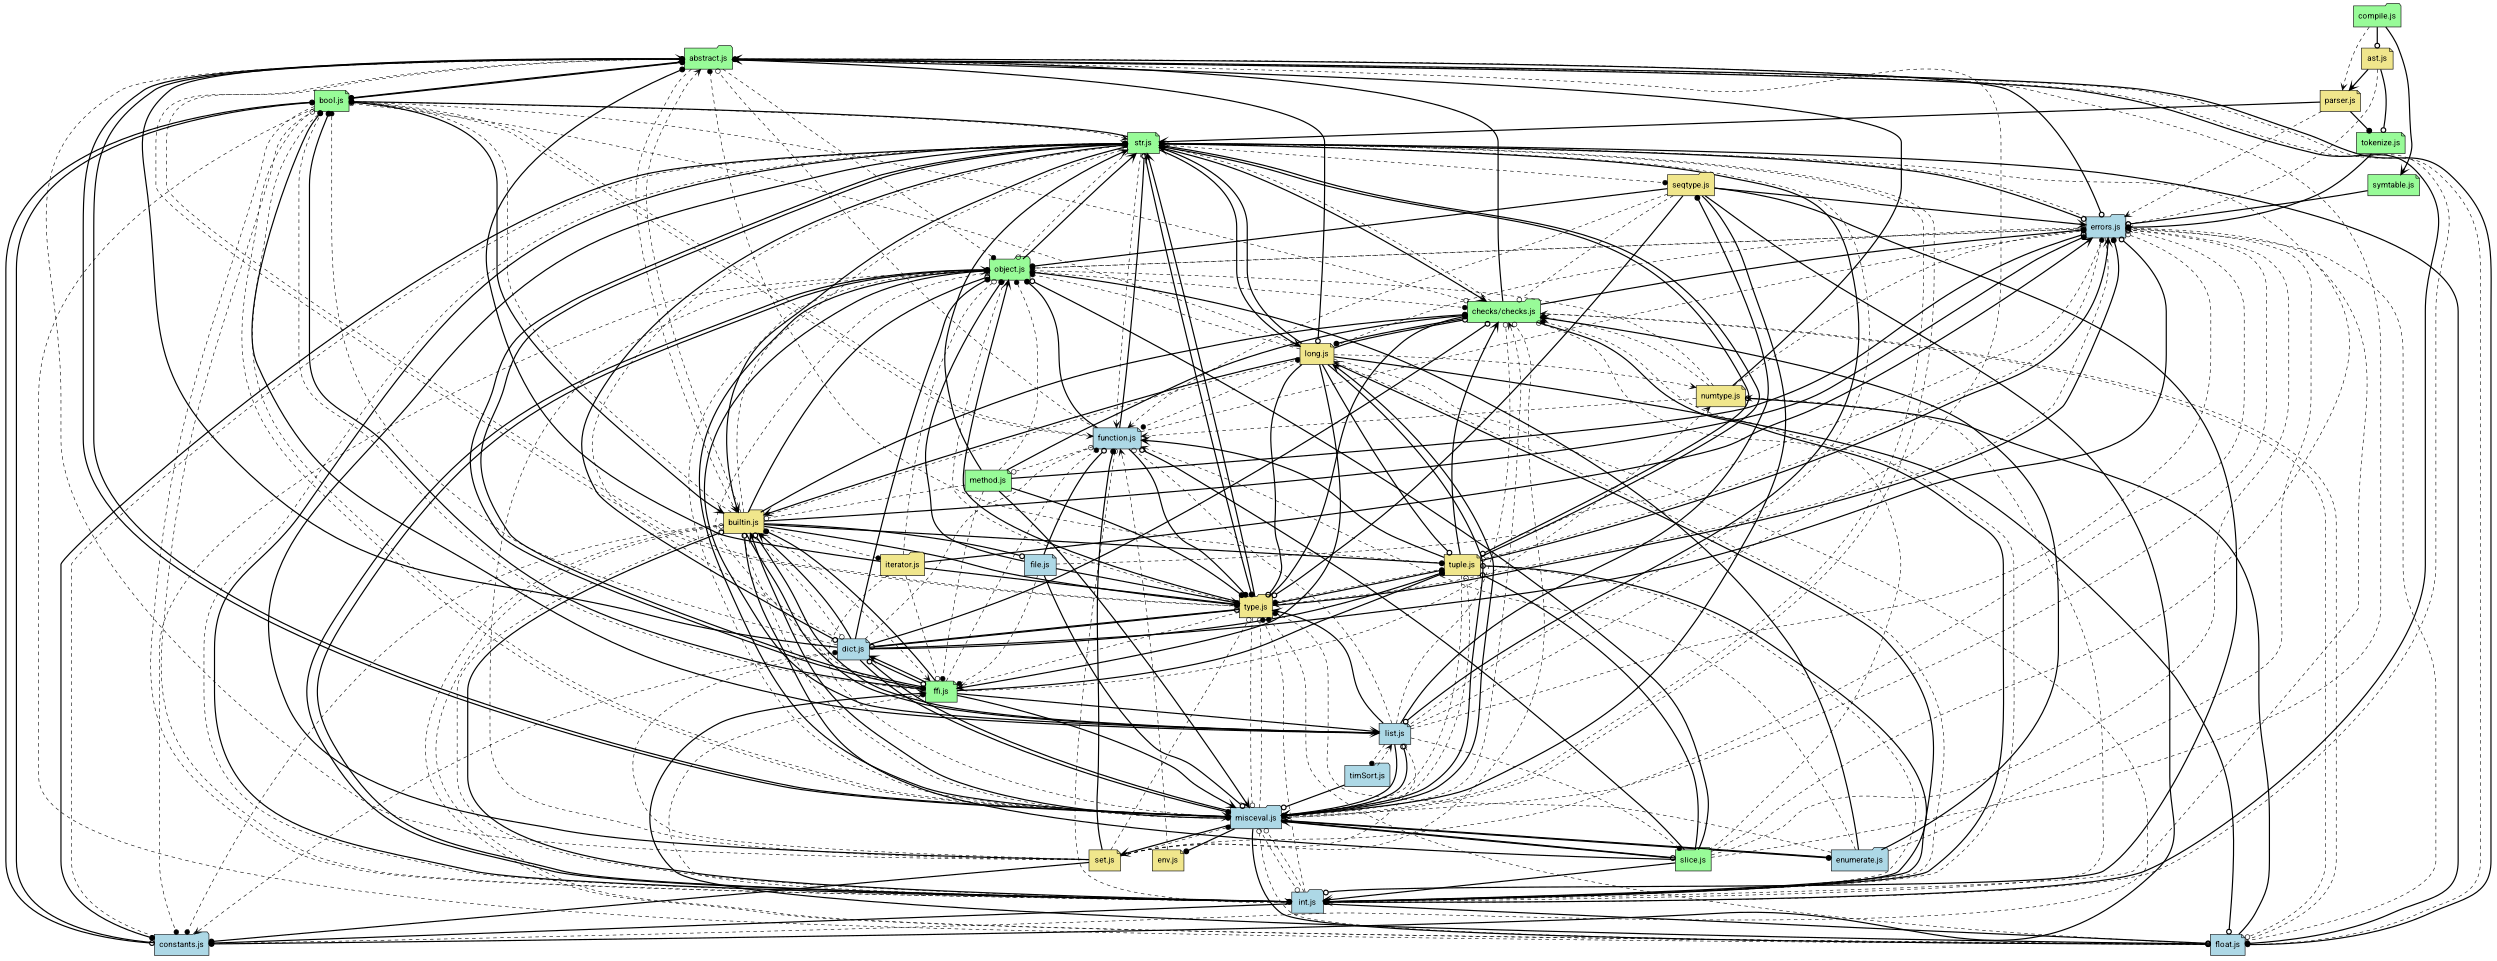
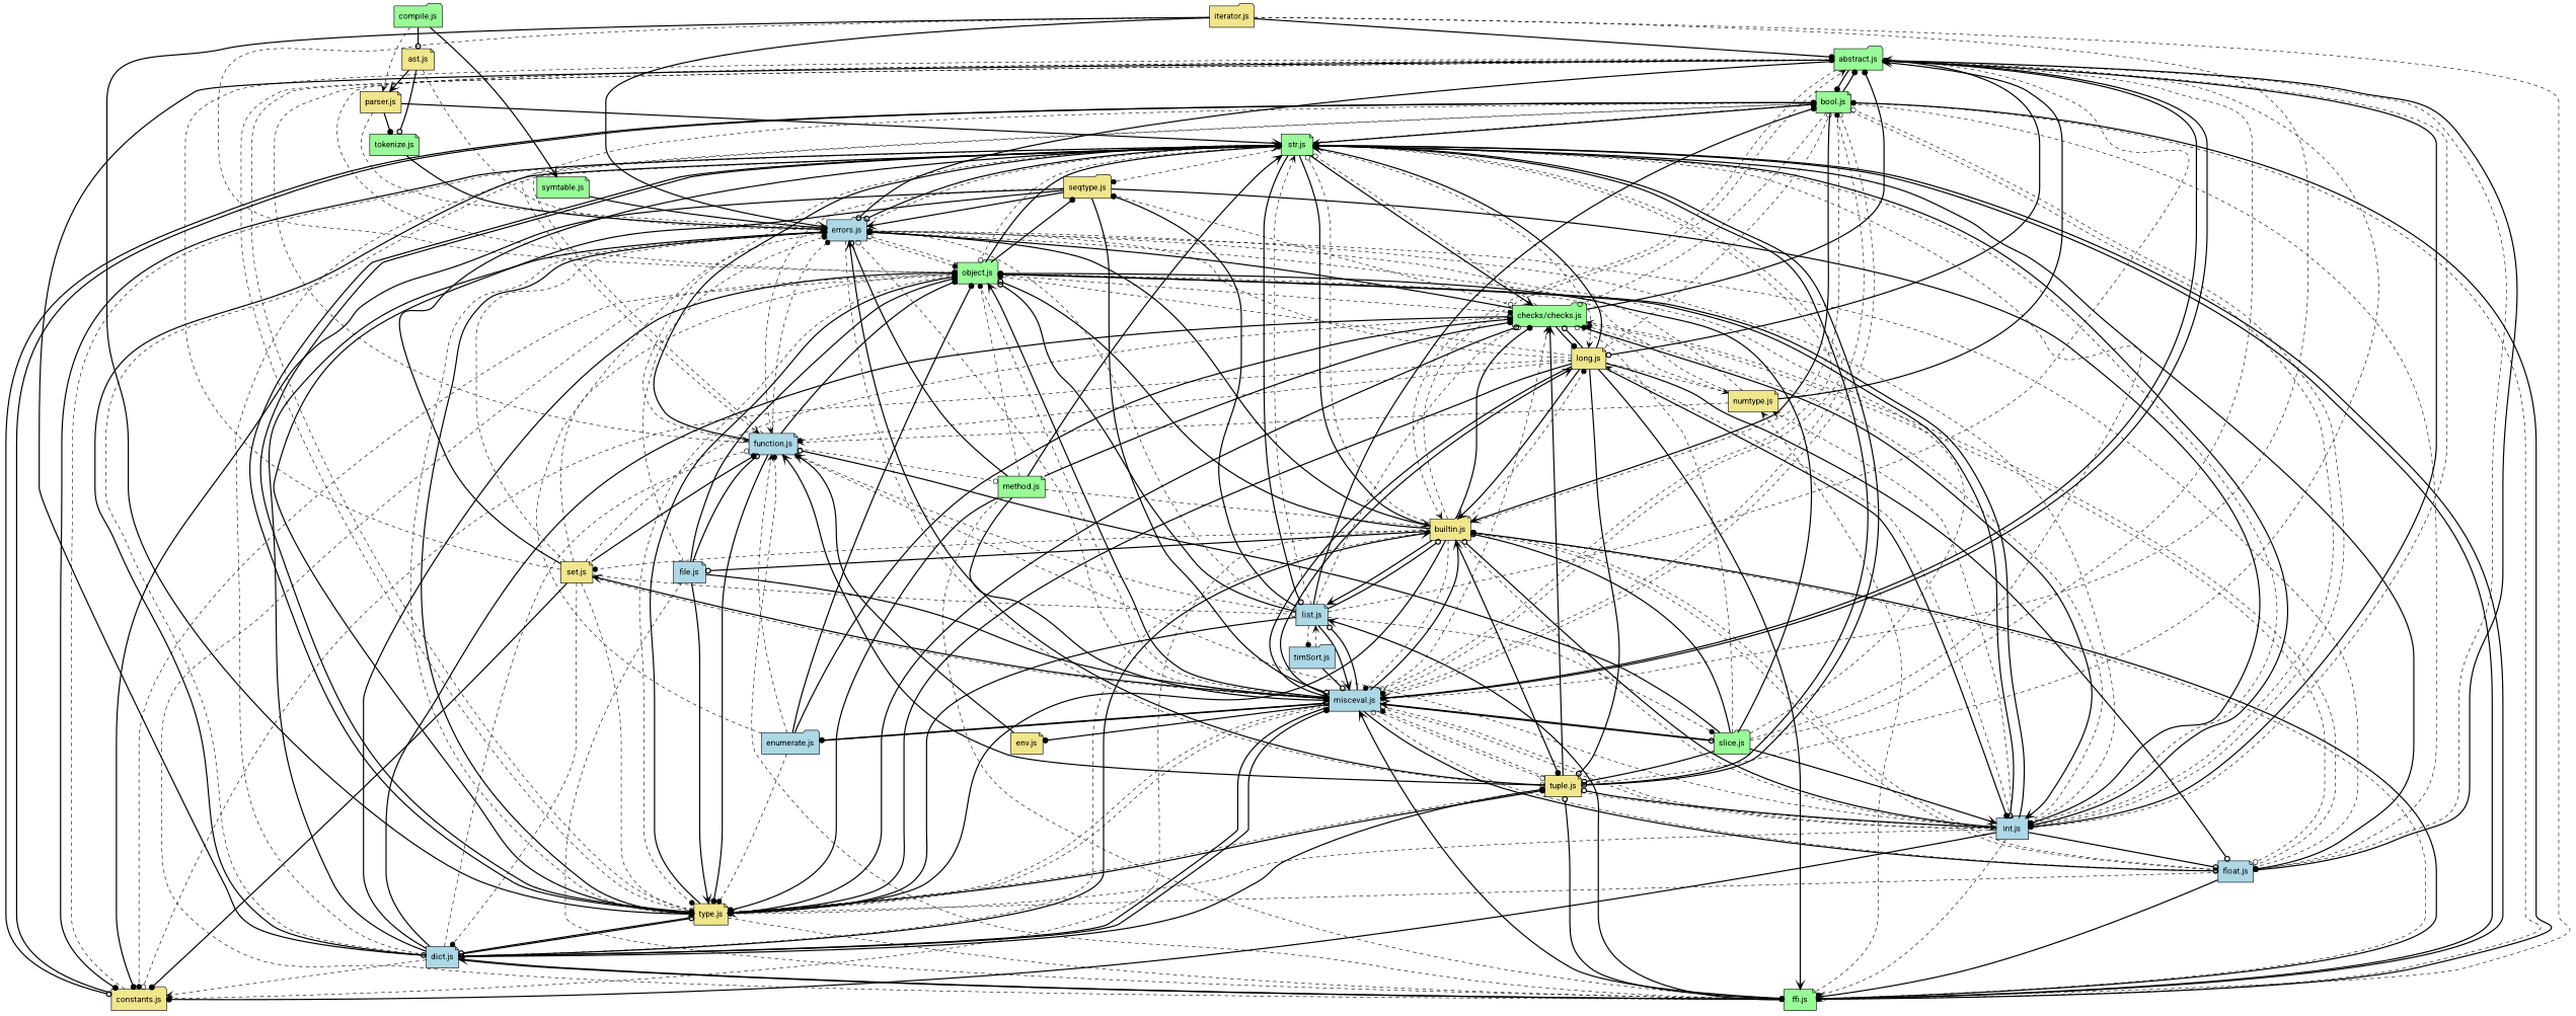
  digraph {
    fontname=Roboto
    node [fillcolor=palegreen fontname=Roboto shape=note style=filled]
    edge [arrowhead=odot fontname=Roboto style=bold]
    "abstract.js" [shape=folder]
    "bool.js"
    "builtin.js" [fillcolor=khaki shape=folder]
    "errors.js" [fillcolor=lightblue shape=folder]
    "float.js" [fillcolor=lightblue]
    "int.js" [fillcolor=lightblue shape=folder]
    "long.js" [fillcolor=khaki]
    "misceval.js" [fillcolor=lightblue shape=folder]
    "object.js" [shape=folder]
-   "type.js" [fillcolor=khaki shape=folder]
-   "constants.js" [fillcolor=lightblue shape=folder]
+   "type.js" [fillcolor=khaki]
+   "constants.js" [fillcolor=khaki shape=folder]
    "ffi.js"
    "function.js" [fillcolor=lightblue]
    n14 [label="checks/checks.js" shape=folder]
    "str.js"
    "dict.js" [fillcolor=lightblue]
    "file.js" [fillcolor=lightblue]
    "iterator.js" [fillcolor=khaki shape=folder]
    "list.js" [fillcolor=lightblue]
    "tuple.js" [fillcolor=khaki]
    "numtype.js" [fillcolor=khaki]
    "enumerate.js" [fillcolor=lightblue shape=folder]
    "env.js" [fillcolor=khaki]
    "slice.js" [shape=folder]
    "set.js" [fillcolor=khaki]
    "method.js"
    "seqtype.js" [fillcolor=khaki shape=folder]
    "timSort.js" [fillcolor=lightblue shape=folder]
    "ast.js" [fillcolor=khaki]
    "parser.js" [fillcolor=khaki]
    "tokenize.js"
    "compile.js" [shape=folder]
    "symtable.js"
    "abstract.js" -> "bool.js" [arrowhead=dot]
    "abstract.js" -> "builtin.js" [arrowhead=vee style=dashed]
    "abstract.js" -> "errors.js"
    "abstract.js" -> "float.js" [arrowhead=dot style=dashed]
    "abstract.js" -> "int.js" [arrowhead=dot]
    "abstract.js" -> "long.js"
    "abstract.js" -> "misceval.js" [arrowhead=vee]
    "abstract.js" -> "object.js" [arrowhead=dot style=dashed]
    "abstract.js" -> "type.js" [style=dashed]
    "bool.js" -> "abstract.js" [arrowhead=dot]
    "bool.js" -> "builtin.js" [arrowhead=vee]
    "bool.js" -> "float.js" [style=dashed]
    "bool.js" -> "int.js" [arrowhead=vee style=dashed]
    "bool.js" -> "misceval.js" [arrowhead=dot style=dashed]
    "bool.js" -> "constants.js"
    "bool.js" -> "ffi.js" [style=dashed]
    "bool.js" -> "function.js" [arrowhead=vee style=dashed]
    "bool.js" -> n14 [style=dashed]
    "bool.js" -> "str.js" [arrowhead=vee style=dashed]
    "builtin.js" -> "abstract.js" [arrowhead=vee style=dashed]
    "builtin.js" -> "bool.js" [arrowhead=dot style=dashed]
    "builtin.js" -> "errors.js" [arrowhead=dot]
    "builtin.js" -> "float.js" [style=dashed]
    "builtin.js" -> "int.js" [arrowhead=vee style=dashed]
    "builtin.js" -> "long.js" [arrowhead=dot style=dashed]
    "builtin.js" -> "misceval.js" [arrowhead=dot style=dashed]
    "builtin.js" -> "object.js"
    "builtin.js" -> "type.js"
    "builtin.js" -> "constants.js" [arrowhead=dot style=dashed]
    "builtin.js" -> "ffi.js" [arrowhead=vee style=dashed]
    "builtin.js" -> n14 [arrowhead=dot]
    "builtin.js" -> "str.js" [style=dashed]
    "builtin.js" -> "dict.js" [style=dashed]
    "builtin.js" -> "file.js"
-   "builtin.js" -> "iterator.js" [arrowhead=dot style=dashed]
+   "builtin.js" -> "set.js" [arrowhead=dot style=dashed]
    "builtin.js" -> "list.js" [arrowhead=vee]
    "builtin.js" -> "tuple.js" [arrowhead=dot]
    "errors.js" -> "object.js" [arrowhead=dot style=dashed]
    "errors.js" -> "type.js" [arrowhead=vee style=dashed]
    "errors.js" -> "str.js" [style=dashed]
    "errors.js" -> "tuple.js" [style=dashed]
    "float.js" -> "abstract.js" [arrowhead=vee]
    "float.js" -> "builtin.js" [style=dashed]
    "float.js" -> "errors.js" [arrowhead=vee style=dashed]
    "float.js" -> "misceval.js" [style=dashed]
    "float.js" -> "type.js" [arrowhead=dot style=dashed]
    "float.js" -> "ffi.js" [arrowhead=vee]
    "float.js" -> n14 [arrowhead=vee style=dashed]
-   "float.js" -> "numtype.js"
    "int.js" -> "abstract.js" [arrowhead=dot style=dashed]
    "int.js" -> "bool.js" [style=dashed]
    "int.js" -> "builtin.js"
    "int.js" -> "errors.js" [arrowhead=dot style=dashed]
    "int.js" -> "float.js"
    "int.js" -> "long.js" [arrowhead=vee style=dashed]
    "int.js" -> "misceval.js" [style=dashed]
    "int.js" -> "object.js" [arrowhead=dot]
    "int.js" -> "type.js" [arrowhead=dot style=dashed]
    "int.js" -> "constants.js" [arrowhead=dot]
    "int.js" -> "ffi.js" [arrowhead=dot style=dashed]
    "int.js" -> "function.js" [style=dashed]
    "int.js" -> n14 [arrowhead=dot style=dashed]
    "int.js" -> "str.js" [arrowhead=dot]
    "int.js" -> "tuple.js"
    "int.js" -> "numtype.js" [arrowhead=vee style=dashed]
    "long.js" -> "bool.js" [style=dashed]
    "long.js" -> "builtin.js" [arrowhead=vee]
    "long.js" -> "errors.js" [style=dashed]
    "long.js" -> "float.js"
    "long.js" -> "int.js" [arrowhead=dot]
    "long.js" -> "misceval.js" [arrowhead=vee]
    "long.js" -> "object.js" [arrowhead=dot style=dashed]
    "long.js" -> "type.js"
    "long.js" -> "constants.js" [style=dashed]
    "long.js" -> "ffi.js" [arrowhead=vee]
    "long.js" -> "function.js" [arrowhead=dot style=dashed]
    "long.js" -> n14
    "long.js" -> "str.js" [arrowhead=vee]
    "long.js" -> "tuple.js"
    "long.js" -> "numtype.js" [arrowhead=vee style=dashed]
    "misceval.js" -> "abstract.js" [arrowhead=vee]
    "misceval.js" -> "bool.js" [style=dashed]
    "misceval.js" -> "builtin.js" [arrowhead=vee]
    "misceval.js" -> "errors.js" [style=dashed]
    "misceval.js" -> "float.js"
    "misceval.js" -> "int.js" [style=dashed]
    "misceval.js" -> "long.js" [arrowhead=vee]
    "misceval.js" -> "object.js" [arrowhead=vee]
    "misceval.js" -> "type.js" [style=dashed]
    "misceval.js" -> n14 [arrowhead=vee style=dashed]
    "misceval.js" -> "str.js" [arrowhead=dot style=dashed]
    "misceval.js" -> "dict.js"
    "misceval.js" -> "list.js"
    "misceval.js" -> "tuple.js" [style=dashed]
    "misceval.js" -> "enumerate.js" [arrowhead=dot]
    "misceval.js" -> "env.js" [arrowhead=dot]
    "misceval.js" -> "slice.js"
    "misceval.js" -> "set.js" [arrowhead=vee]
    "object.js" -> "errors.js" [style=dashed]
    "object.js" -> "int.js"
    "object.js" -> "misceval.js" [style=dashed]
    "object.js" -> "type.js" [arrowhead=dot style=dashed]
    "object.js" -> "constants.js" [arrowhead=dot style=dashed]
    "object.js" -> n14 [arrowhead=dot style=dashed]
    "object.js" -> "str.js" [arrowhead=vee]
    "type.js" -> "abstract.js" [arrowhead=dot style=dashed]
    "type.js" -> "errors.js" [arrowhead=dot]
    "type.js" -> "misceval.js" [style=dashed]
-   "type.js" -> "object.js" [arrowhead=vee]
+   "type.js" -> "object.js" [arrowhead=dot]
    "type.js" -> "ffi.js" [style=dashed]
    "type.js" -> n14
    "type.js" -> "str.js" [arrowhead=vee]
    "type.js" -> "dict.js"
    "type.js" -> "tuple.js" [arrowhead=dot]
    "constants.js" -> "bool.js" [arrowhead=dot]
    "constants.js" -> "str.js" [arrowhead=vee style=dashed]
    "ffi.js" -> "bool.js" [arrowhead=dot]
    "ffi.js" -> "builtin.js" [arrowhead=dot]
    "ffi.js" -> "misceval.js" [arrowhead=vee]
    "ffi.js" -> "object.js" [style=dashed]
    "ffi.js" -> "function.js" [arrowhead=dot style=dashed]
    "ffi.js" -> "str.js"
    "ffi.js" -> "dict.js" [arrowhead=vee]
    "ffi.js" -> "list.js" [arrowhead=vee]
    "ffi.js" -> "tuple.js"
    "ffi.js" -> "numtype.js" [arrowhead=vee style=dashed]
    "function.js" -> "abstract.js" [style=dashed]
    "function.js" -> "bool.js" [arrowhead=dot style=dashed]
    "function.js" -> "errors.js" [arrowhead=dot style=dashed]
    "function.js" -> "object.js" [arrowhead=dot]
    "function.js" -> "type.js" [arrowhead=dot]
    "function.js" -> "str.js"
    "function.js" -> "method.js" [style=dashed]
    n14 -> "abstract.js" [arrowhead=dot]
    n14 -> "errors.js" [arrowhead=dot]
    n14 -> "float.js" [style=dashed]
    n14 -> "int.js" [arrowhead=vee]
    n14 -> "long.js" [arrowhead=dot]
    n14 -> "str.js" [style=dashed]
    "str.js" -> "bool.js" [arrowhead=dot]
    "str.js" -> "builtin.js" [arrowhead=vee]
    "str.js" -> "errors.js"
    "str.js" -> "float.js" [arrowhead=dot]
    "str.js" -> "int.js" [arrowhead=dot style=dashed]
-   "str.js" -> "long.js" [arrowhead=vee]
+   "str.js" -> "long.js" [arrowhead=vee style=dashed]
    "str.js" -> "misceval.js" [style=dashed]
    "str.js" -> "object.js" [style=dashed]
    "str.js" -> "type.js" [arrowhead=dot]
    "str.js" -> "constants.js" [arrowhead=dot]
    "str.js" -> "ffi.js" [arrowhead=dot]
    "str.js" -> "function.js" [arrowhead=vee style=dashed]
    "str.js" -> n14 [arrowhead=vee]
    "str.js" -> "dict.js"
    "str.js" -> "list.js"
    "str.js" -> "tuple.js"
    "str.js" -> "seqtype.js" [arrowhead=dot style=dashed]
    "dict.js" -> "abstract.js"
    "dict.js" -> "bool.js" [arrowhead=dot style=dashed]
    "dict.js" -> "builtin.js" [arrowhead=vee]
    "dict.js" -> "errors.js"
    "dict.js" -> "misceval.js" [arrowhead=dot]
    "dict.js" -> "object.js" [arrowhead=dot]
    "dict.js" -> "type.js"
    "dict.js" -> "constants.js" [arrowhead=vee style=dashed]
    "dict.js" -> "ffi.js"
    "dict.js" -> "function.js" [style=dashed]
    "dict.js" -> n14
    "dict.js" -> "str.js" [style=dashed]
    "dict.js" -> "tuple.js" [arrowhead=dot]
    "file.js" -> "errors.js" [arrowhead=dot style=dashed]
    "file.js" -> "misceval.js"
    "file.js" -> "object.js" [arrowhead=dot]
    "file.js" -> "type.js" [arrowhead=vee]
    "file.js" -> "ffi.js" [arrowhead=dot style=dashed]
    "file.js" -> "function.js"
    "iterator.js" -> "abstract.js" [arrowhead=dot]
    "iterator.js" -> "errors.js" [arrowhead=vee]
    "iterator.js" -> "misceval.js" [arrowhead=dot style=dashed]
    "iterator.js" -> "object.js" [style=dashed]
    "iterator.js" -> "type.js" [arrowhead=dot]
    "iterator.js" -> "ffi.js" [style=dashed]
    "list.js" -> "abstract.js" [arrowhead=dot style=dashed]
    "list.js" -> "bool.js" [arrowhead=dot]
    "list.js" -> "builtin.js"
    "list.js" -> "errors.js" [style=dashed]
    "list.js" -> "misceval.js" [arrowhead=vee]
    "list.js" -> "object.js"
    "list.js" -> "type.js" [arrowhead=vee]
    "list.js" -> "function.js" [style=dashed]
    "list.js" -> n14 [style=dashed]
    "list.js" -> "str.js" [arrowhead=vee style=dashed]
    "list.js" -> "slice.js" [arrowhead=dot style=dashed]
    "list.js" -> "seqtype.js" [arrowhead=dot]
    "list.js" -> "timSort.js" [arrowhead=dot style=dashed]
    "tuple.js" -> "abstract.js" [arrowhead=dot style=dashed]
    "tuple.js" -> "errors.js" [arrowhead=vee]
    "tuple.js" -> "int.js" [arrowhead=vee style=dashed]
    "tuple.js" -> "misceval.js" [arrowhead=dot style=dashed]
    "tuple.js" -> "type.js" [arrowhead=dot style=dashed]
    "tuple.js" -> "function.js" [arrowhead=vee]
    "tuple.js" -> n14 [arrowhead=vee]
    "tuple.js" -> "str.js" [arrowhead=vee]
    "numtype.js" -> "abstract.js" [arrowhead=vee]
    "numtype.js" -> "errors.js" [arrowhead=dot style=dashed]
    "numtype.js" -> "object.js" [style=dashed]
    "numtype.js" -> "function.js" [arrowhead=vee style=dashed]
    "numtype.js" -> n14 [arrowhead=dot style=dashed]
    "enumerate.js" -> "errors.js" [arrowhead=vee style=dashed]
    "enumerate.js" -> "misceval.js"
    "enumerate.js" -> "object.js" [arrowhead=dot]
    "enumerate.js" -> "type.js" [arrowhead=dot style=dashed]
    "enumerate.js" -> "function.js" [arrowhead=vee style=dashed]
-   "enumerate.js" -> n14 [arrowhead=vee]
-   "env.js" -> "function.js" [arrowhead=vee style=dashed]
+   "enumerate.js" -> n14 [arrowhead=dot]
+   "env.js" -> "function.js" [arrowhead=vee]
    "slice.js" -> "abstract.js" [arrowhead=vee style=dashed]
    "slice.js" -> "builtin.js"
    "slice.js" -> "errors.js" [style=dashed]
    "slice.js" -> "int.js" [arrowhead=vee]
    "slice.js" -> "misceval.js" [arrowhead=vee]
    "slice.js" -> "object.js"
    "slice.js" -> "function.js"
    "slice.js" -> n14 [style=dashed]
    "slice.js" -> "str.js" [style=dashed]
    "slice.js" -> "tuple.js"
    "set.js" -> "abstract.js" [style=dashed]
    "set.js" -> "errors.js" [style=dashed]
    "set.js" -> "misceval.js" [arrowhead=dot style=dashed]
    "set.js" -> "object.js" [arrowhead=dot style=dashed]
    "set.js" -> "type.js" [style=dashed]
    "set.js" -> "constants.js" [arrowhead=dot]
    "set.js" -> "function.js" [arrowhead=dot]
    "set.js" -> n14 [style=dashed]
    "set.js" -> "str.js" [arrowhead=dot]
    "set.js" -> "dict.js" [arrowhead=dot style=dashed]
    "set.js" -> "list.js" [style=dashed]
    "method.js" -> "builtin.js" [style=dashed]
    "method.js" -> "errors.js"
    "method.js" -> "misceval.js" [arrowhead=vee]
    "method.js" -> "object.js" [arrowhead=dot style=dashed]
    "method.js" -> "type.js" [arrowhead=dot]
    "method.js" -> "ffi.js" [arrowhead=dot style=dashed]
    "method.js" -> n14 [arrowhead=dot]
    "method.js" -> "str.js" [arrowhead=vee]
    "seqtype.js" -> "errors.js" [arrowhead=vee]
    "seqtype.js" -> "int.js"
    "seqtype.js" -> "misceval.js"
-   "seqtype.js" -> "object.js" [arrowhead=dot]
+   "object.js" -> "seqtype.js" [arrowhead=dot]
    "seqtype.js" -> "type.js"
    "seqtype.js" -> "constants.js" [arrowhead=dot]
    "seqtype.js" -> "function.js" [arrowhead=vee style=dashed]
    "seqtype.js" -> n14 [style=dashed]
    "timSort.js" -> "misceval.js"
    "timSort.js" -> "list.js" [arrowhead=vee style=dashed]
    "ast.js" -> "errors.js" [style=dashed]
    "ast.js" -> "parser.js" [arrowhead=vee]
    "ast.js" -> "tokenize.js"
    "parser.js" -> "errors.js" [arrowhead=vee style=dashed]
    "parser.js" -> "str.js" [arrowhead=vee]
    "parser.js" -> "tokenize.js" [arrowhead=dot]
    "tokenize.js" -> "errors.js" [arrowhead=dot]
    "compile.js" -> "ast.js"
    "compile.js" -> "parser.js" [arrowhead=vee style=dashed]
    "compile.js" -> "symtable.js" [arrowhead=vee]
    "symtable.js" -> "errors.js"
  }
